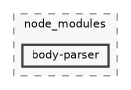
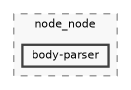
  digraph {
    compound=true
    n1 [color=grey25 fillcolor="#f8f8f8" fontname=Helvetica fontsize=10 height=0.2 label="body-parser" shape=box style="filled,bold" width=0.4]
    subgraph cluster_1 {
      bgcolor="#f8f8f8"
      fontname=Helvetica
      fontsize=10
-     label=node_modules
+     label=node_node
      pencolor=grey50
      style="filled,dashed"
      n1
    }
  }
